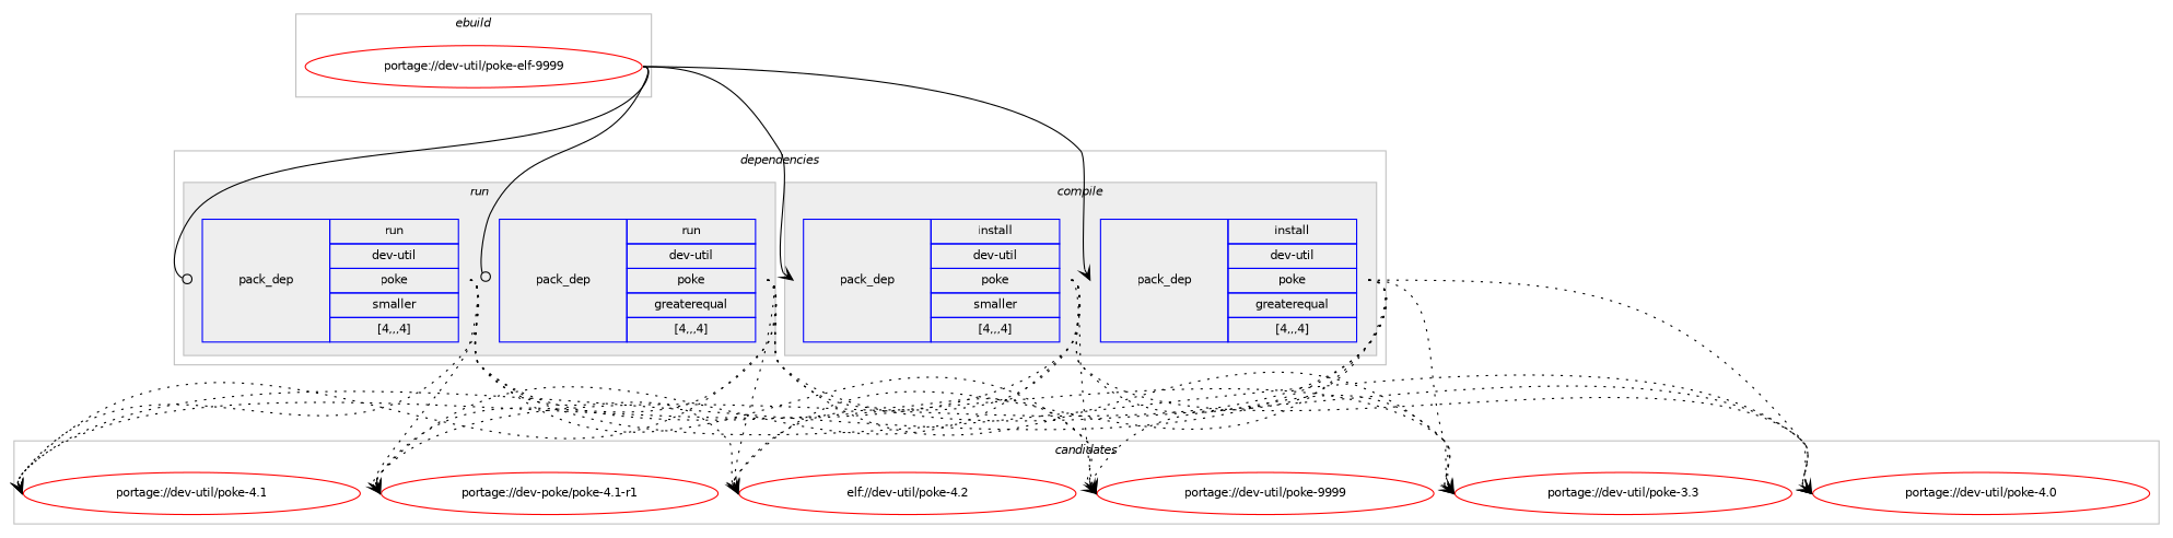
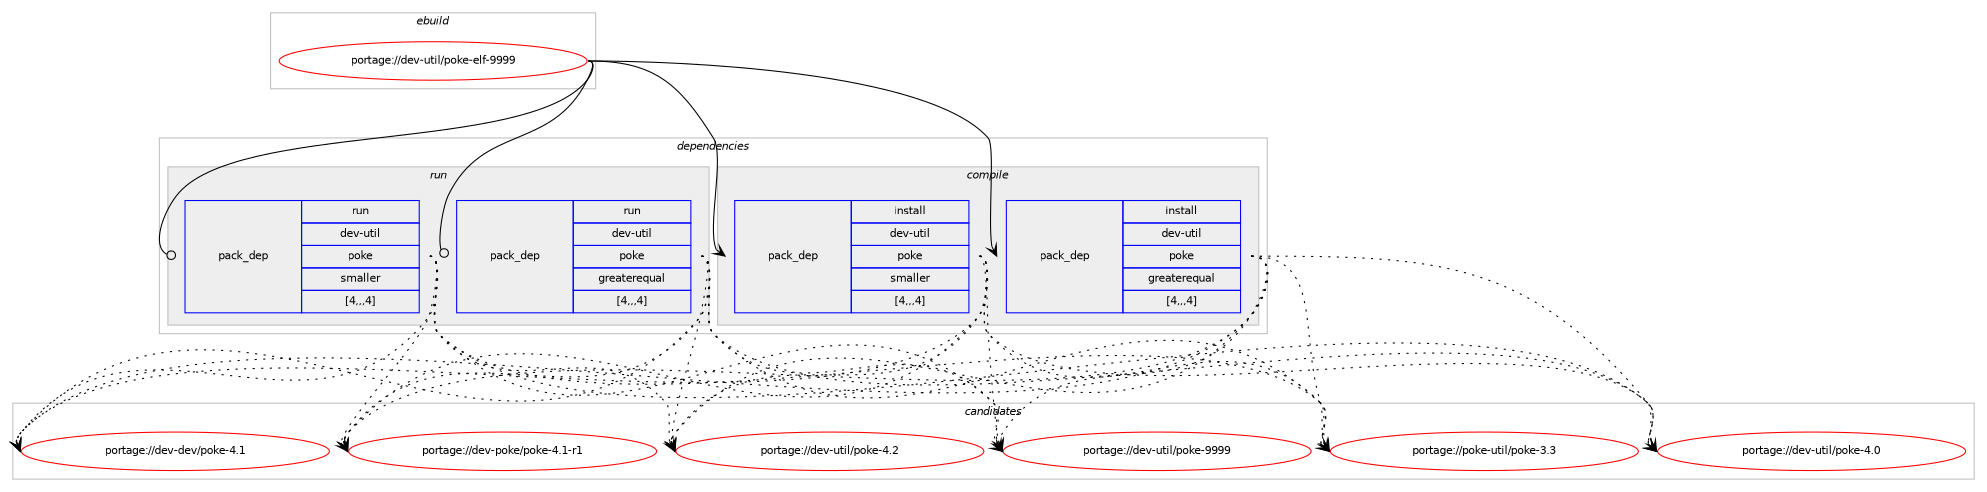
  digraph {
    compound=true
    concentrate=true
    fontname="DejaVu Sans"
    fontsize=10
    newrank=true
    rankdir=TB
    ranksep=1.5
    node [color=red fontname="DejaVu Sans" fontsize=10]
    edge [arrowhead=vee fontname="DejaVu Sans" headport=w style=dotted tailport=e weight=100]
    n1 [label="portage://dev-util/poke-elf-9999" width=4]
    n2 [color=blue label=<<TABLE BORDER="0" CELLBORDER="1" CELLSPACING="0" CELLPADDING="4" WIDTH="220"><TR><TD ROWSPAN="6" CELLPADDING="30">pack_dep</TD></TR><TR><TD WIDTH="110">install</TD></TR><TR><TD>dev-util</TD></TR><TR><TD>poke</TD></TR><TR><TD>greaterequal</TD></TR><TR><TD>[4,,,4]</TD></TR></TABLE>> shape=none]
    n3 [color=blue label=<<TABLE BORDER="0" CELLBORDER="1" CELLSPACING="0" CELLPADDING="4" WIDTH="220"><TR><TD ROWSPAN="6" CELLPADDING="30">pack_dep</TD></TR><TR><TD WIDTH="110">install</TD></TR><TR><TD>dev-util</TD></TR><TR><TD>poke</TD></TR><TR><TD>smaller</TD></TR><TR><TD>[4,,,4]</TD></TR></TABLE>> shape=none]
    n4 [color=blue label=<<TABLE BORDER="0" CELLBORDER="1" CELLSPACING="0" CELLPADDING="4" WIDTH="220"><TR><TD ROWSPAN="6" CELLPADDING="30">pack_dep</TD></TR><TR><TD WIDTH="110">run</TD></TR><TR><TD>dev-util</TD></TR><TR><TD>poke</TD></TR><TR><TD>greaterequal</TD></TR><TR><TD>[4,,,4]</TD></TR></TABLE>> shape=none]
    n5 [color=blue label=<<TABLE BORDER="0" CELLBORDER="1" CELLSPACING="0" CELLPADDING="4" WIDTH="220"><TR><TD ROWSPAN="6" CELLPADDING="30">pack_dep</TD></TR><TR><TD WIDTH="110">run</TD></TR><TR><TD>dev-util</TD></TR><TR><TD>poke</TD></TR><TR><TD>smaller</TD></TR><TR><TD>[4,,,4]</TD></TR></TABLE>> shape=none]
    n6 [label="portage://dev-util/poke-9999" width=4]
-   n7 [label="elf://dev-util/poke-4.2" width=4]
+   n7 [label="portage://dev-util/poke-4.2" width=4]
    n8 [label="portage://dev-poke/poke-4.1-r1" width=4]
-   n9 [label="portage://dev-util/poke-4.1" width=4]
+   n9 [label="portage://dev-dev/poke-4.1" width=4]
    n10 [label="portage://dev-util/poke-4.0" width=4]
-   n11 [label="portage://dev-util/poke-3.3" width=4]
+   n11 [label="portage://poke-util/poke-3.3" width=4]
    subgraph cluster_1 {
      color=gray
      label=<<i>ebuild</i>>
      n1
    }
    subgraph cluster_2 {
      color=gray
      label=<<i>dependencies</i>>
      subgraph cluster_3 {
        color=gray
        fillcolor="#eeeeee"
        label=<<i>compile</i>>
        style=filled
        subgraph sub_4 {
          color=gray
          fillcolor="#eeeeee"
          label=<<i>compile</i>>
          style=filled
          n2
        }
        subgraph sub_5 {
          color=gray
          fillcolor="#eeeeee"
          label=<<i>compile</i>>
          style=filled
          n3
        }
      }
      subgraph cluster_6 {
        color=gray
        fillcolor="#eeeeee"
        label=<<i>compile and run</i>>
        style=filled
      }
      subgraph cluster_7 {
        color=gray
        fillcolor="#eeeeee"
        label=<<i>run</i>>
        style=filled
        subgraph sub_8 {
          color=gray
          fillcolor="#eeeeee"
          label=<<i>run</i>>
          style=filled
          n4
        }
        subgraph sub_9 {
          color=gray
          fillcolor="#eeeeee"
          label=<<i>run</i>>
          style=filled
          n5
        }
      }
    }
    subgraph cluster_10 {
      color=gray
      label=<<i>candidates</i>>
      rank=same
      subgraph sub_11 {
        color=black
        label=<<i>candidates</i>>
        nodesep=1
        rank=same
        n6
        n7
        n8
        n9
        n10
        n11
      }
      subgraph sub_12 {
        color=black
        label=<<i>candidates</i>>
        nodesep=1
        rank=same
        n6
        n7
        n8
        n9
        n10
        n11
      }
      subgraph sub_13 {
        color=black
        label=<<i>candidates</i>>
        nodesep=1
        rank=same
        n6
        n7
        n8
        n9
        n10
        n11
      }
      subgraph sub_14 {
        color=black
        label=<<i>candidates</i>>
        nodesep=1
        rank=same
        n6
        n7
        n8
        n9
        n10
        n11
      }
    }
    n1 -> n2 [style=solid weight=20]
    n1 -> n3 [style=solid weight=20]
    n1 -> n4 [arrowhead=odot style=solid weight=20]
    n1 -> n5 [arrowhead=odot style=solid weight=20]
    n2 -> n6
    n2 -> n7
    n2 -> n8
    n2 -> n9
    n2 -> n10
    n2 -> n11
    n3 -> n6
    n3 -> n7
    n3 -> n8
    n3 -> n9
    n3 -> n10
    n3 -> n11
    n4 -> n6
    n4 -> n7
    n4 -> n8
    n4 -> n9
    n4 -> n10
    n4 -> n11
    n5 -> n6
    n5 -> n7
    n5 -> n8
    n5 -> n9
    n5 -> n10
    n5 -> n11
  }
